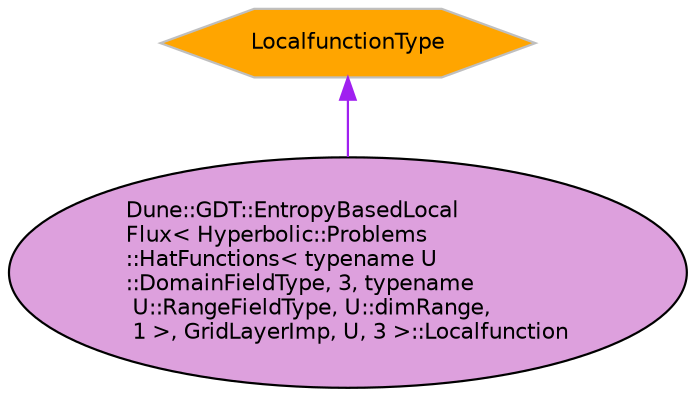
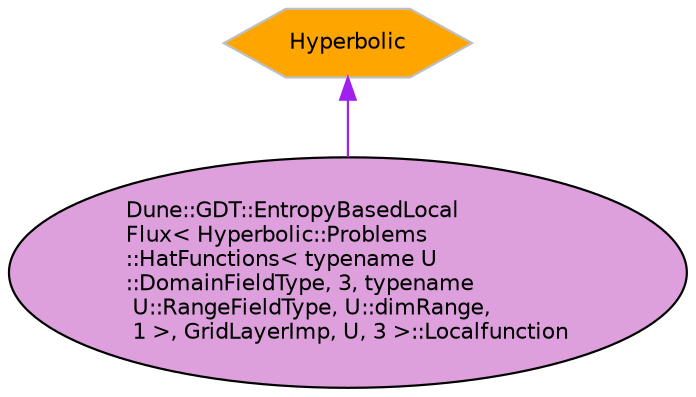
  digraph {
    node [fontname=Helvetica fontsize=10 style=filled]
    n1 [color=black fillcolor=plum fontcolor=black height=0.2 label="Dune::GDT::EntropyBasedLocal\lFlux\< Hyperbolic::Problems\l::HatFunctions\< typename U\l::DomainFieldType, 3, typename\l U::RangeFieldType, U::dimRange,\l 1 \>, GridLayerImp, U, 3 \>::Localfunction" shape=ellipse width=0.4]
-   n2 [color=grey75 fillcolor=orange height=0.2 label=LocalfunctionType shape=hexagon width=0.4]
+   n2 [color=grey75 fillcolor=orange height=0.2 label=Hyperbolic shape=hexagon width=0.4]
    n2 -> n1 [color=purple dir=back fontname=Helvetica fontsize=10 labelfontname=Helvetica labelfontsize=10 style=solid]
  }
